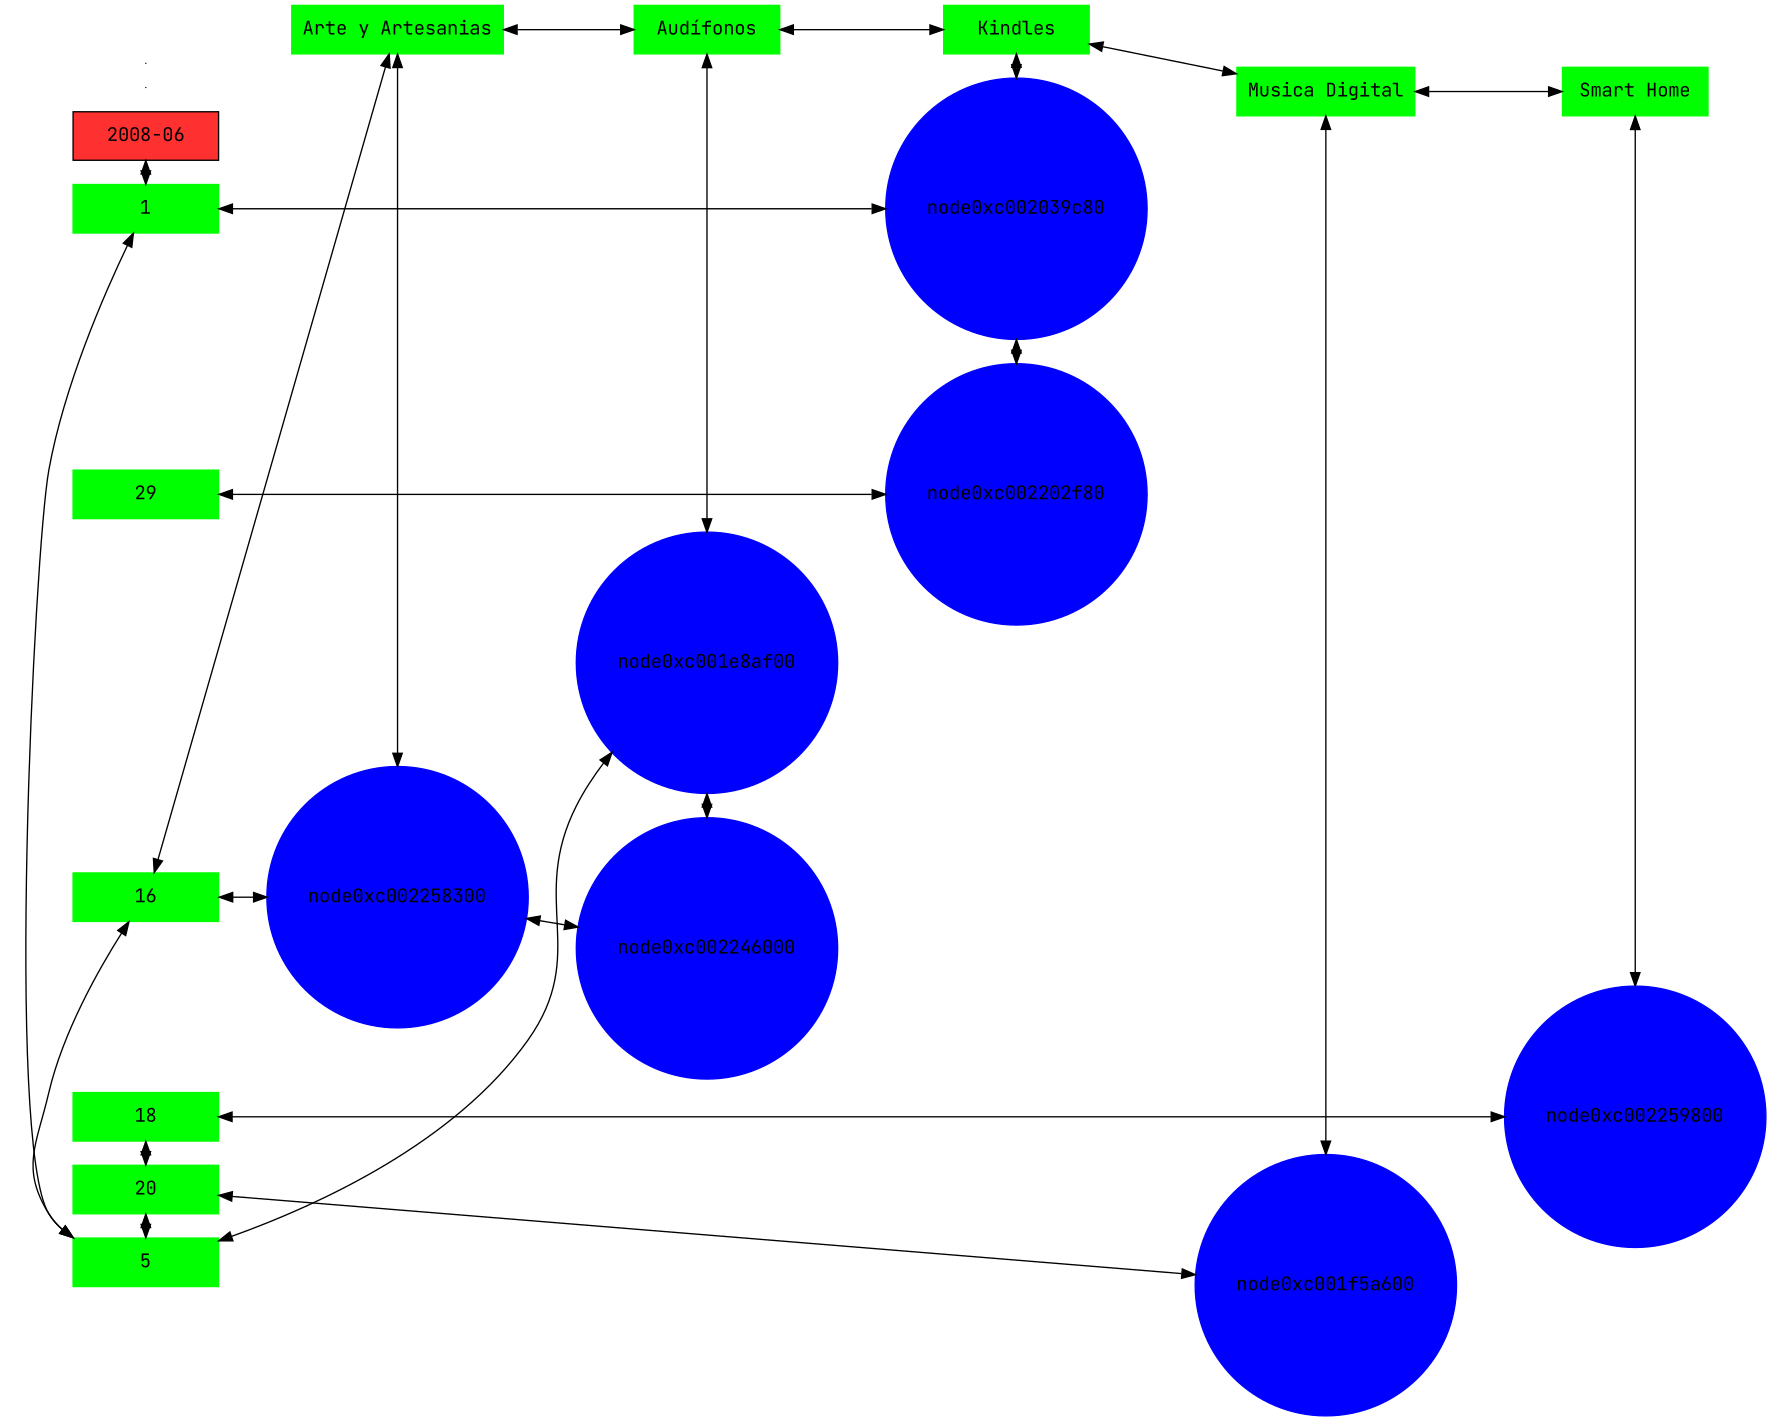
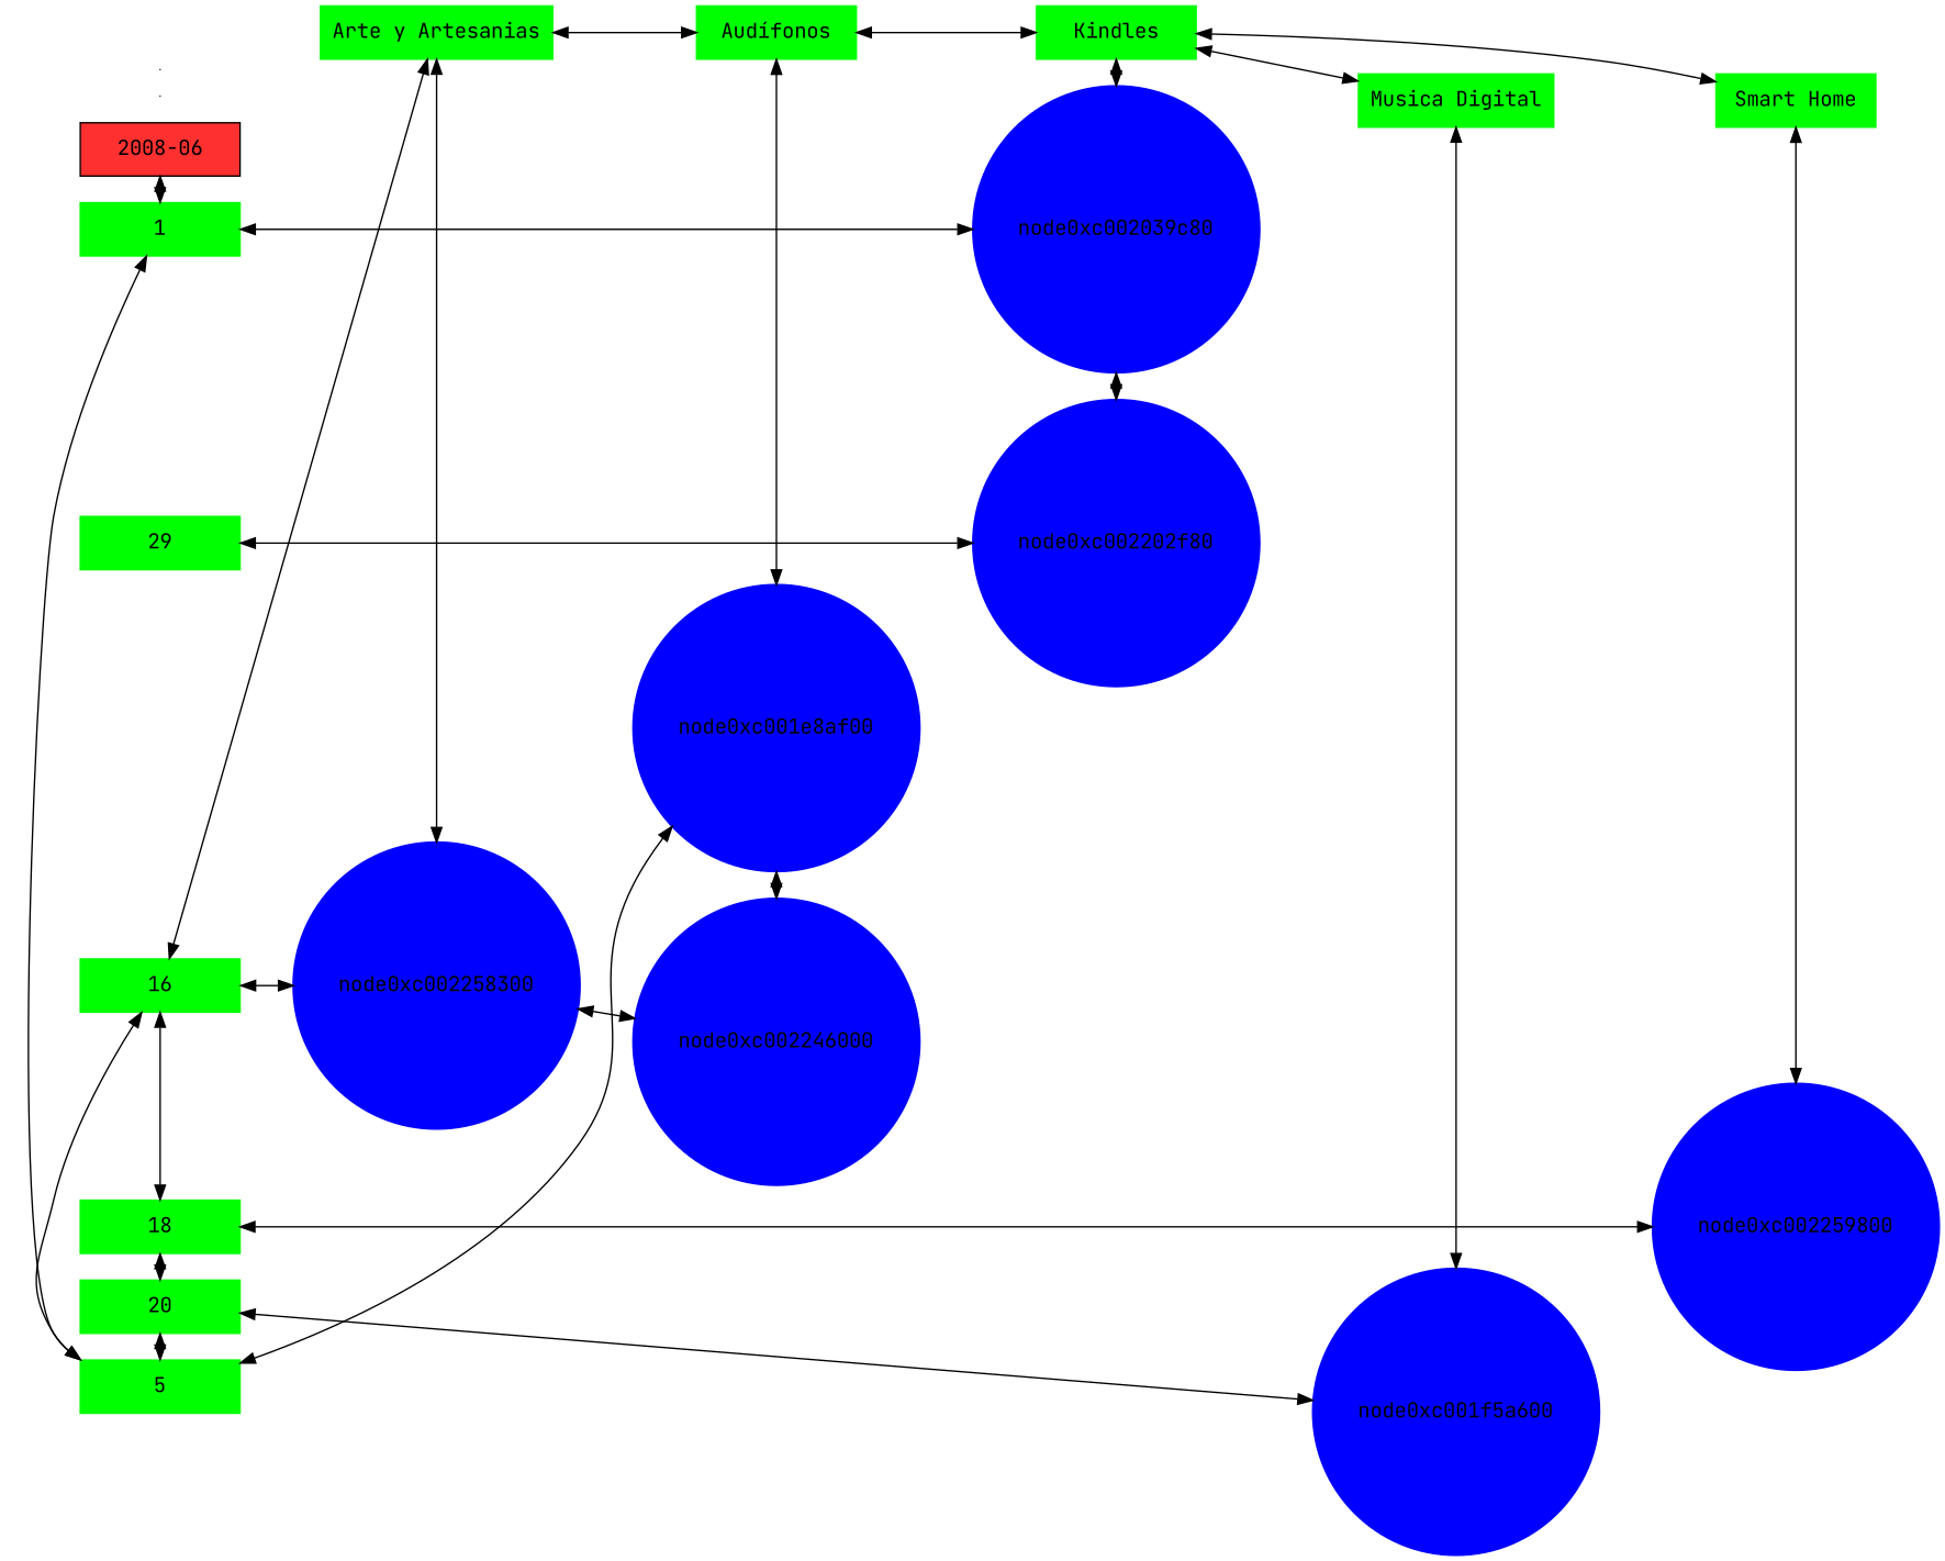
  digraph {
    fontname="JetBrains Mono"
    rankdir=LR
    node [fontname="JetBrains Mono" group=1 shape=box style=filled color=green]
    edge [dir=both fontname="JetBrains Mono"]
    n1 [fillcolor=firebrick1 label="2008-06" width=1.5 color=""]
    n2 [label=1 width=1.5]
    n3 [group=5 label=5 width=1.5]
    n4 [group=16 label=16 width=1.5]
    n5 [group=18 label=18 width=1.5]
    n6 [group=20 label=20 width=1.5]
    n7 [group=29 label=29 width=1.5]
    n8 [label="Arte y Artesanias" width=1.5]
    node0xc002258300 [color=blue group=16 shape=circle width=0.5]
    n10 [label="Audífonos" width=1.5]
    node0xc001e8af00 [color=blue group=5 shape=circle width=0.5]
    node0xc002246000 [color=blue group=16 shape=circle width=0.5]
    n13 [label=Kindles width=1.5]
    node0xc002039c80 [color=blue shape=circle width=0.5]
    node0xc002202f80 [color=blue group=29 shape=circle width=0.5]
    n16 [label="Musica Digital" width=1.5]
    node0xc001f5a600 [color=blue group=20 shape=circle width=0.5]
    n18 [label="Smart Home" width=1.5]
    node0xc002259800 [color=blue group=18 shape=circle width=0.5]
    e0 [shape=point width=0 group="" style="" color=""]
    e1 [shape=point width=0 group="" style="" color=""]
    subgraph sub_1 {
      rank=same
      n1
      n2
    }
    subgraph sub_2 {
      rank=same
      n2
      n3
    }
    subgraph sub_3 {
      rank=same
      n3
      n4
    }
    subgraph sub_4 {
      rank=same
      n4
      n5
    }
    subgraph sub_5 {
      rank=same
      n5
      n6
    }
    subgraph sub_6 {
      rank=same
      n6
      n7
    }
    subgraph sub_7 {
      rank=same
      n8
      node0xc002258300
    }
    subgraph sub_8 {
      rank=same
      n10
      node0xc001e8af00
    }
    subgraph sub_9 {
      rank=same
      node0xc001e8af00
      node0xc002246000
    }
    subgraph sub_10 {
      rank=same
      n13
      node0xc002039c80
    }
    subgraph sub_11 {
      rank=same
      node0xc002039c80
      node0xc002202f80
    }
    subgraph sub_12 {
      rank=same
      n16
      node0xc001f5a600
    }
    subgraph sub_13 {
      rank=same
      n18
      node0xc002259800
    }
    n1 -> n2
    n2 -> n3
    n2 -> node0xc002039c80
    n3 -> n4
    n3 -> node0xc001e8af00
+   n4 -> n5
    n4 -> n8
    n4 -> node0xc002258300
    n5 -> n6
    n5 -> node0xc002259800
    n6 -> n3
    n6 -> node0xc001f5a600
    n7 -> node0xc002202f80
    n8 -> node0xc002258300
    n8 -> n10
    node0xc002258300 -> node0xc002246000
    n10 -> node0xc001e8af00
    n10 -> n13
    node0xc001e8af00 -> node0xc002246000
    n13 -> node0xc002039c80
    n13 -> n16
    node0xc002039c80 -> node0xc002202f80
    n16 -> node0xc001f5a600
-   n16 -> n18
+   n13 -> n18
    n18 -> node0xc002259800
  }
